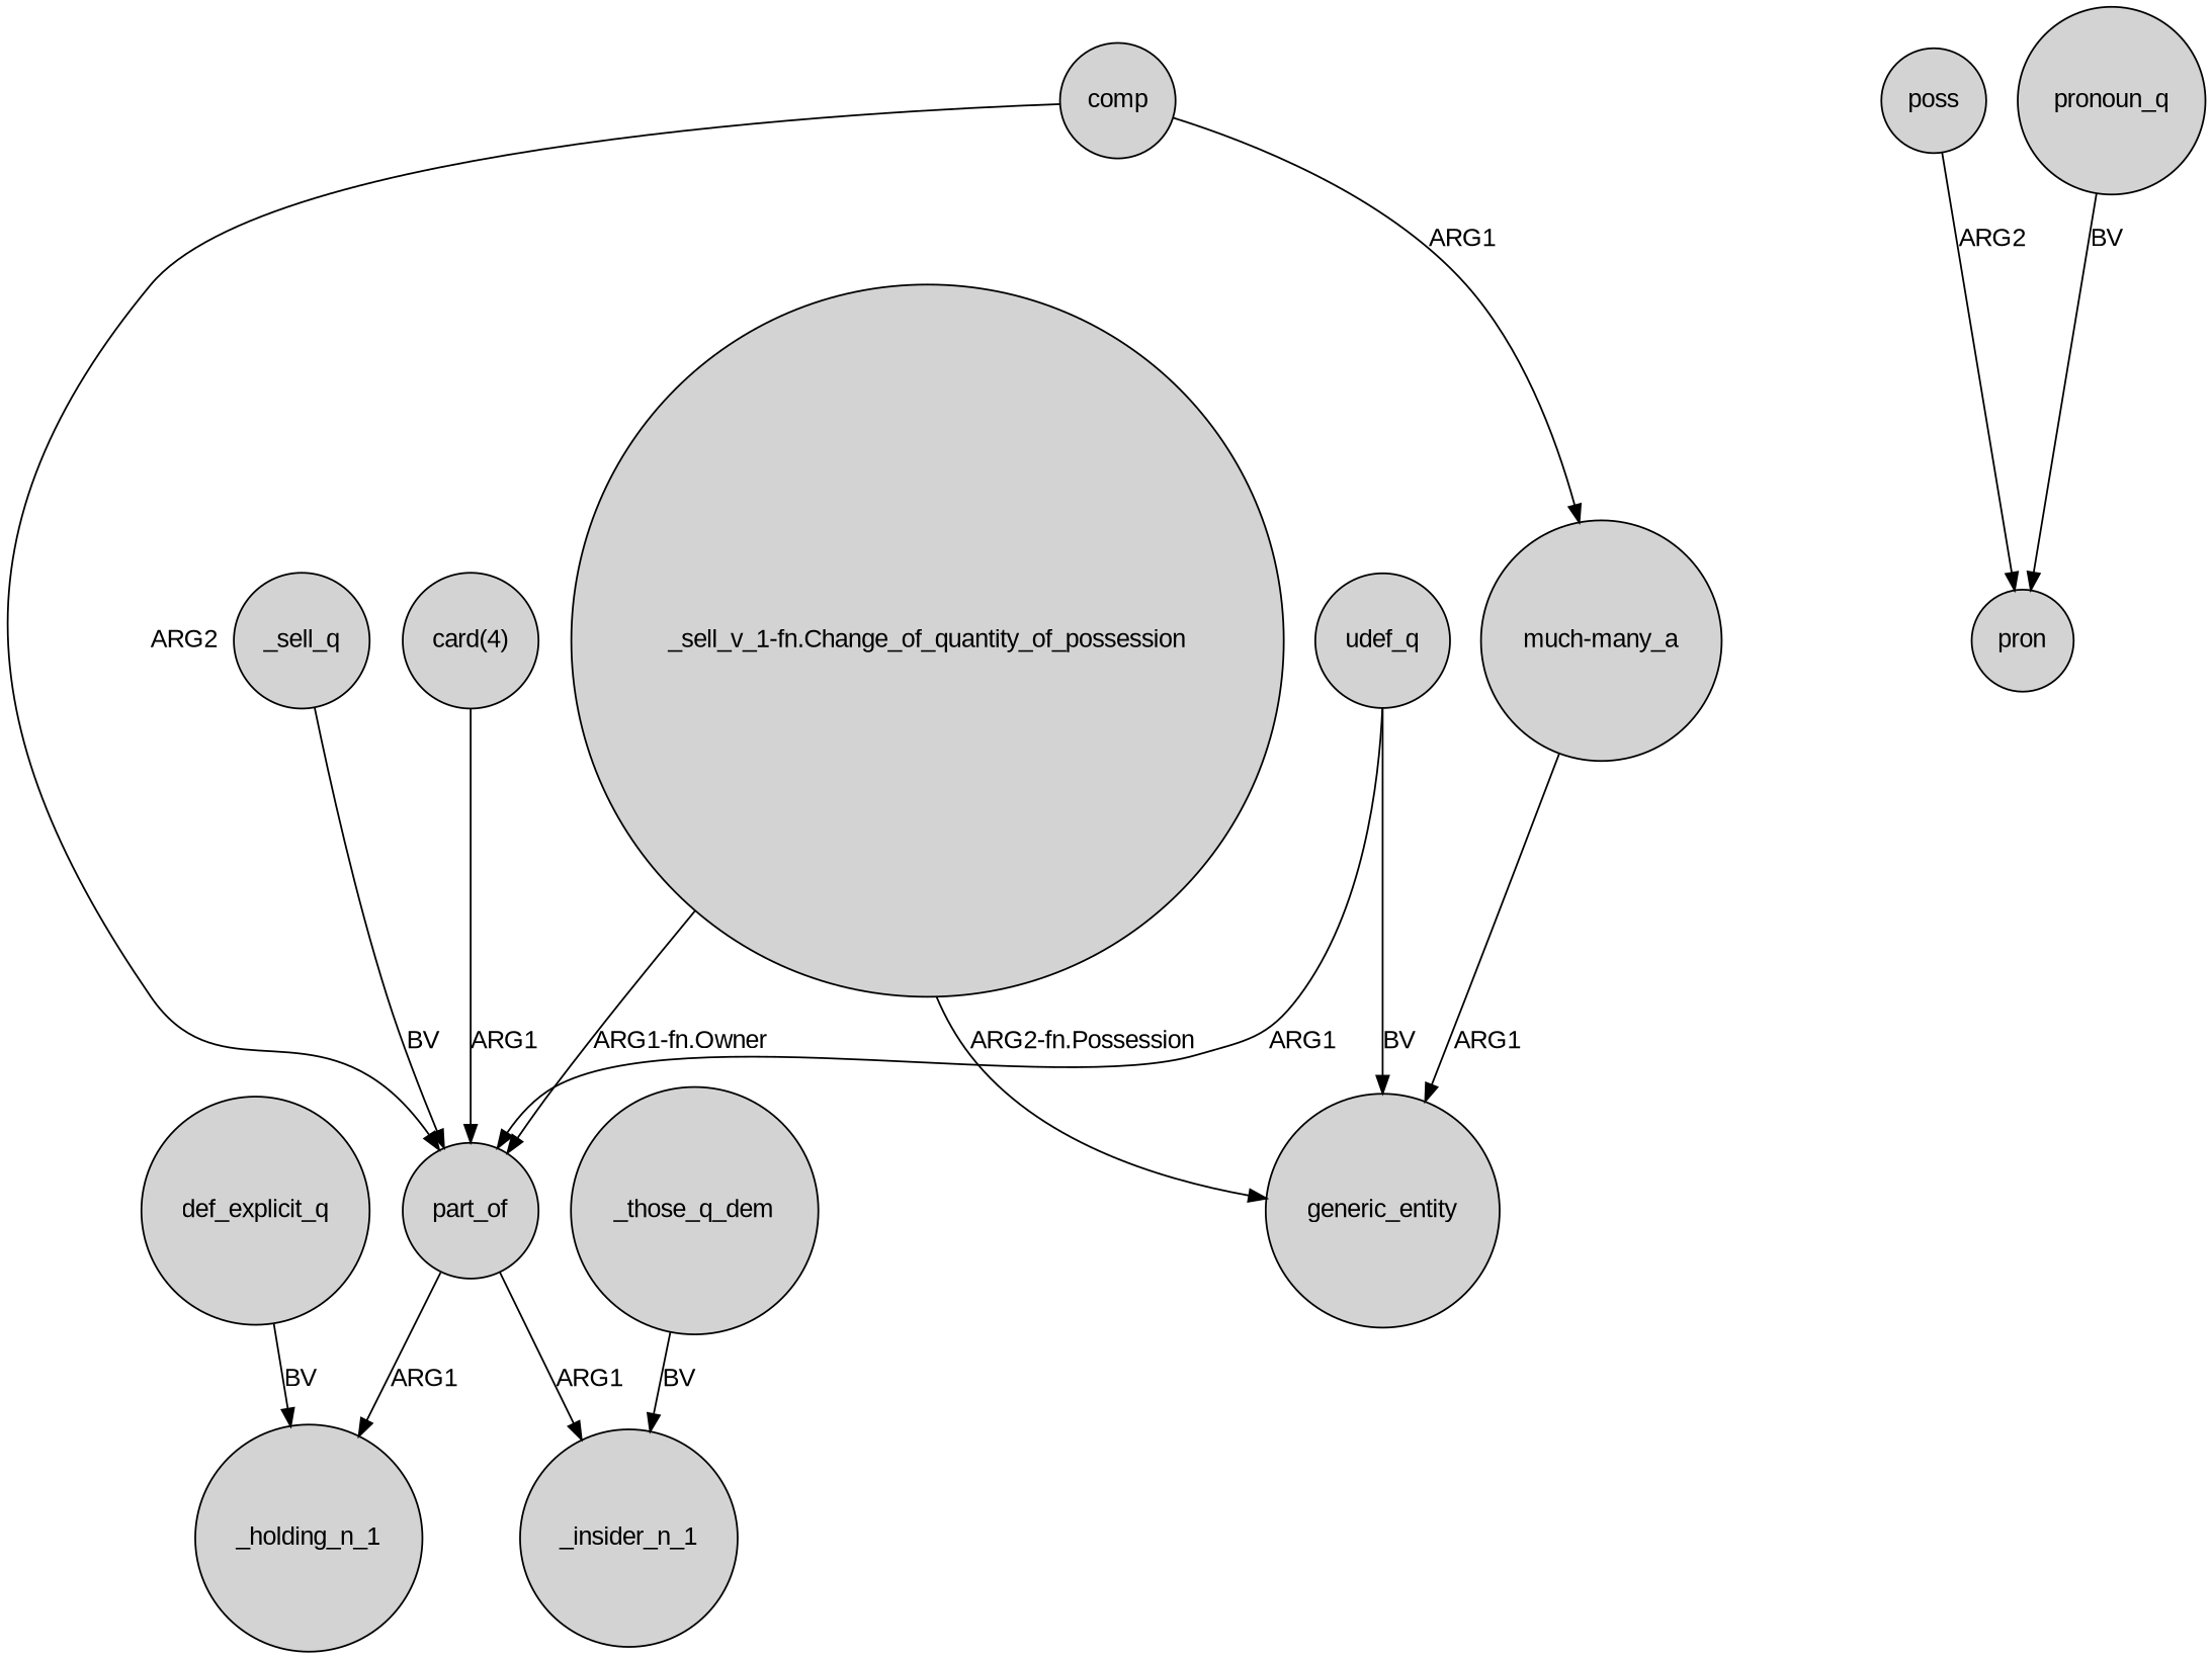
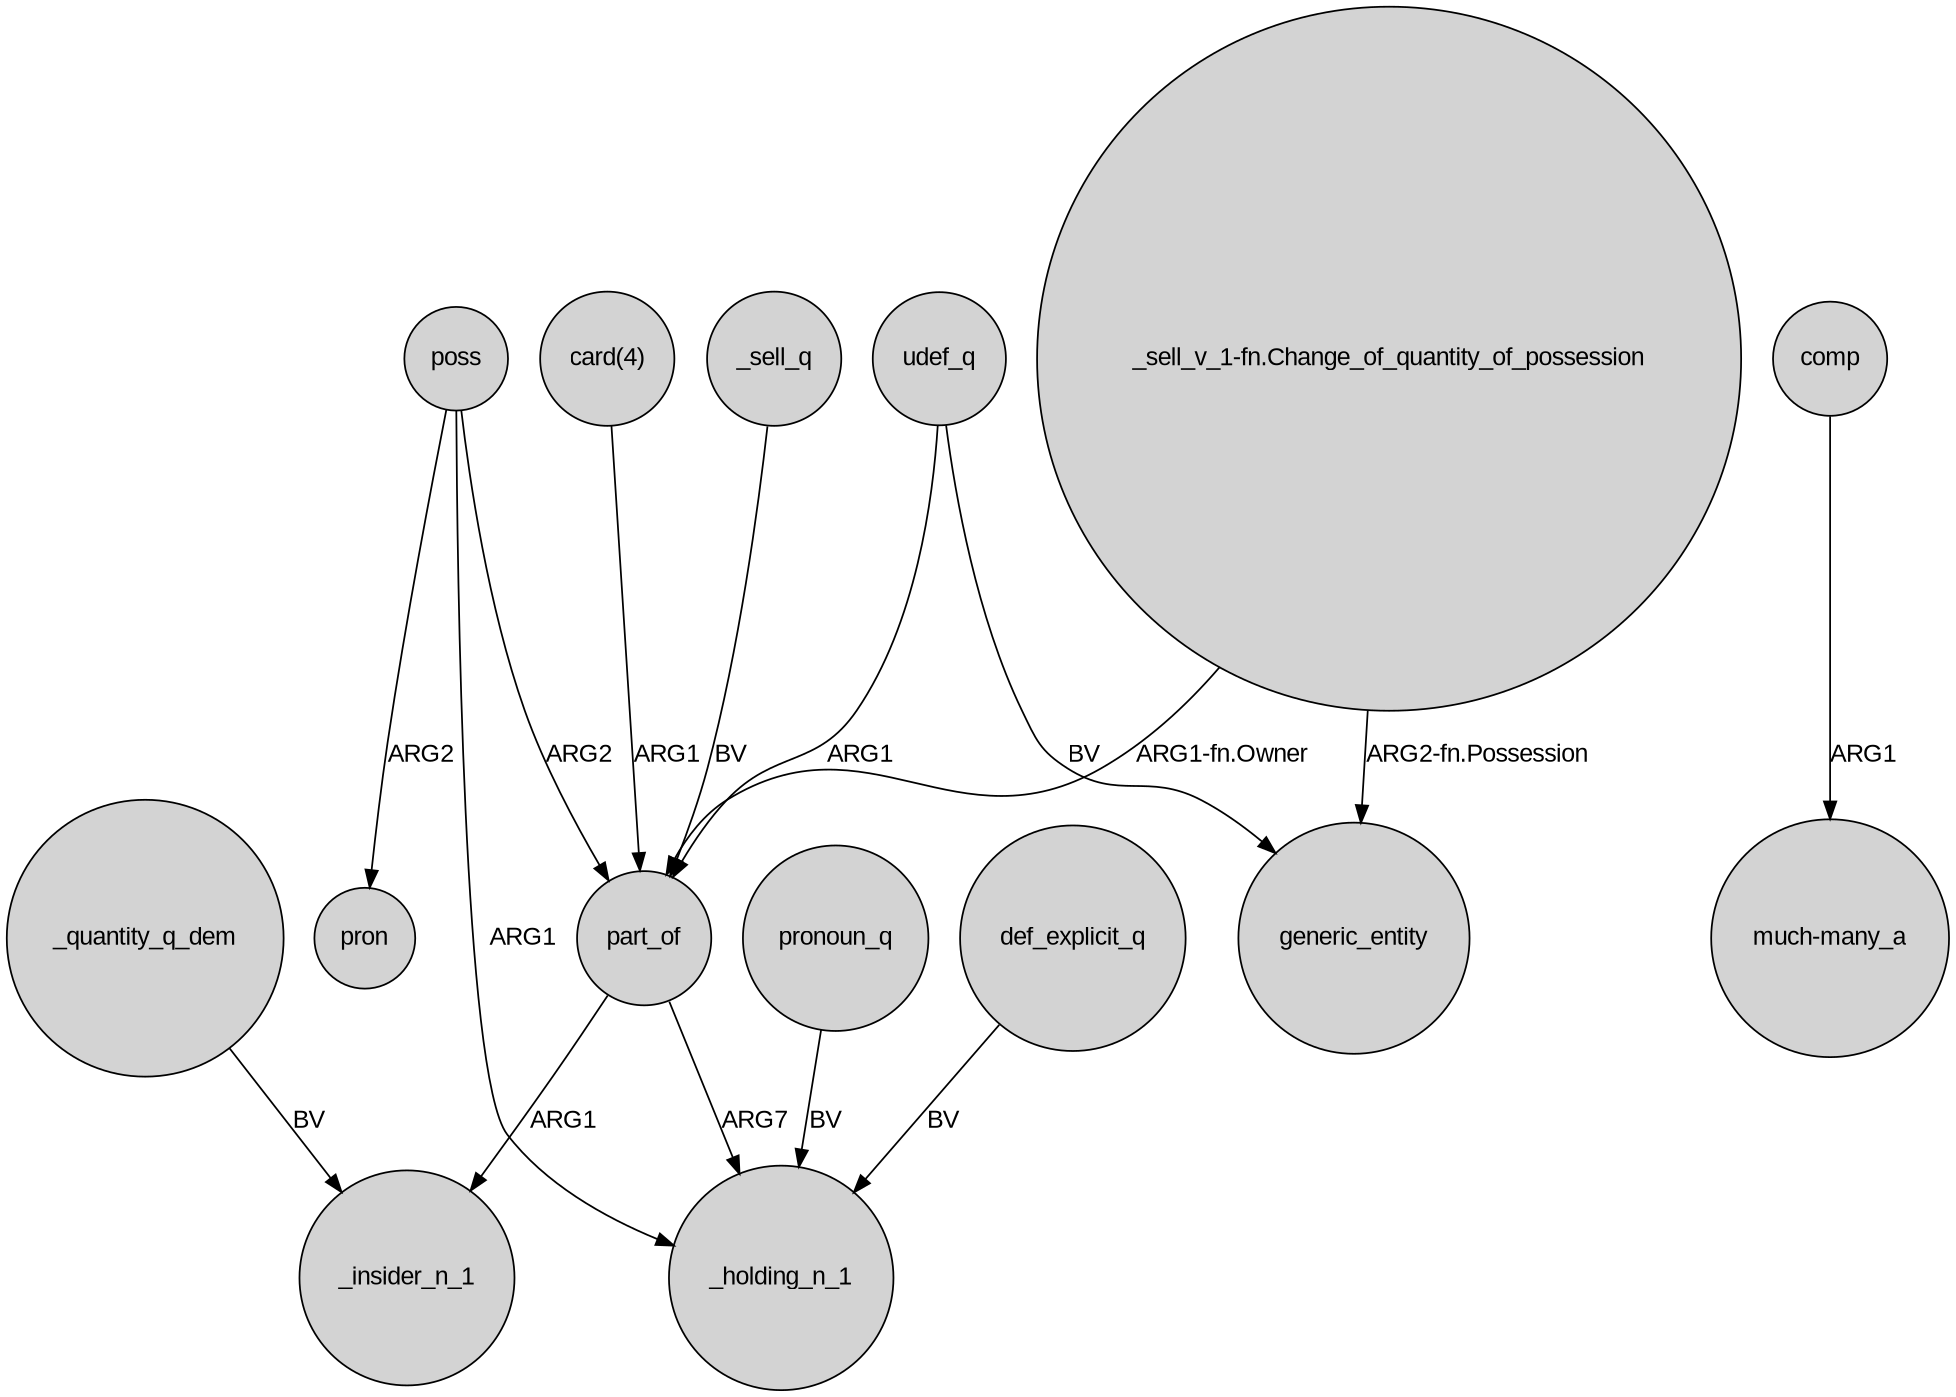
  digraph {
    fontname="Liberation Sans"
    node [fontname="Liberation Sans" shape=circle style=filled]
    edge [fontname="Liberation Sans"]
    n1 [label=_sell_q]
    part_of
    _holding_n_1
    _insider_n_1
    "much-many_a"
    generic_entity
    "_sell_v_1-fn.Change_of_quantity_of_possession"
    "card(4)"
    poss
    pron
    udef_q
-   _those_q_dem
+   _those_q_dem [label=_quantity_q_dem]
    pronoun_q
    comp
    def_explicit_q
    n1 -> part_of [label=BV]
-   part_of -> _holding_n_1 [label=ARG1]
+   part_of -> _holding_n_1 [label=ARG7]
    part_of -> _insider_n_1 [label=ARG1]
-   "much-many_a" -> generic_entity [label=ARG1]
    "_sell_v_1-fn.Change_of_quantity_of_possession" -> part_of [label="ARG1-fn.Owner"]
    "_sell_v_1-fn.Change_of_quantity_of_possession" -> generic_entity [label="ARG2-fn.Possession"]
    "card(4)" -> part_of [label=ARG1]
+   poss -> _holding_n_1 [label=ARG1]
    poss -> pron [label=ARG2]
    udef_q -> part_of [label=ARG1]
    udef_q -> generic_entity [label=BV]
    _those_q_dem -> _insider_n_1 [label=BV]
-   pronoun_q -> pron [label=BV]
-   comp -> part_of [label=ARG2]
+   pronoun_q -> _holding_n_1 [label=BV]
+   poss -> part_of [label=ARG2]
    comp -> "much-many_a" [label=ARG1]
    def_explicit_q -> _holding_n_1 [label=BV]
  }
